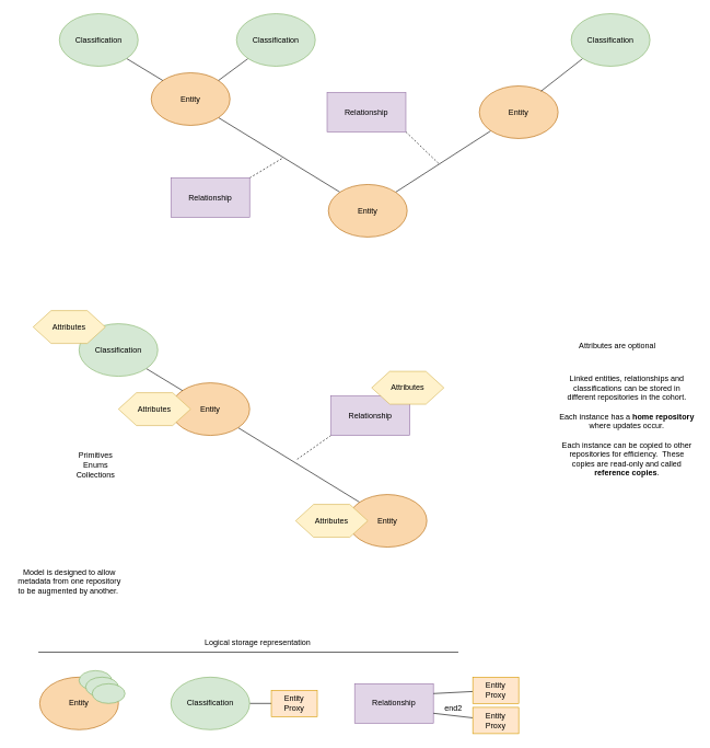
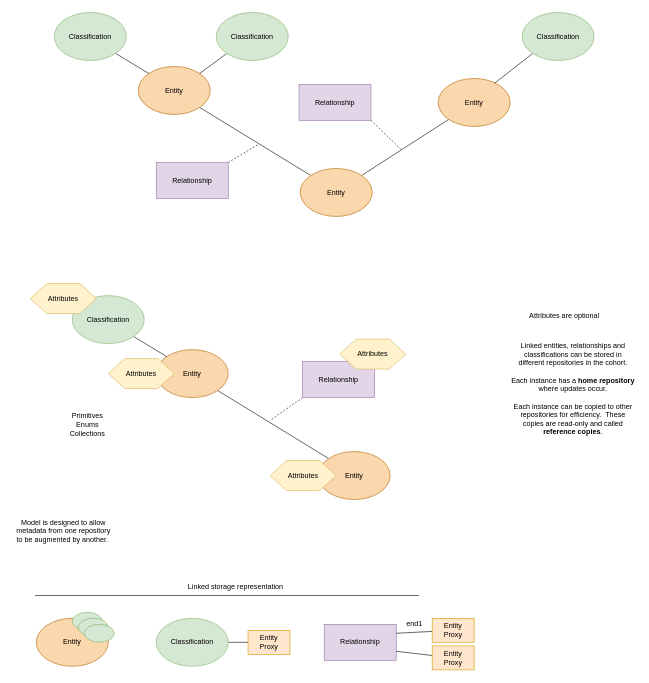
  <mxCell id="0" />
  <mxCell id="1" parent="0" />
  <mxCell id="2" style="rounded=0;orthogonalLoop=1;jettySize=auto;html=1;exitX=1;exitY=1;exitDx=0;exitDy=0;entryX=0;entryY=0;entryDx=0;entryDy=0;endArrow=none;endFill=0;" parent="1" source="3" target="4" edge="1"><mxGeometry relative="1" as="geometry" /></mxCell>
  <mxCell id="3" value="Entity" style="ellipse;whiteSpace=wrap;html=1;fillColor=#fad7ac;strokeColor=#b46504;" parent="1" vertex="1"><mxGeometry x="260" y="582" width="120" height="80" as="geometry" /></mxCell>
  <mxCell id="4" value="Entity" style="ellipse;whiteSpace=wrap;html=1;fillColor=#fad7ac;strokeColor=#b46504;" parent="1" vertex="1"><mxGeometry x="530" y="752" width="120" height="80" as="geometry" /></mxCell>
  <mxCell id="5" style="edgeStyle=none;rounded=0;orthogonalLoop=1;jettySize=auto;html=1;exitX=0;exitY=1;exitDx=0;exitDy=0;endArrow=none;endFill=0;dashed=1;" parent="1" source="6" edge="1"><mxGeometry relative="1" as="geometry"><mxPoint x="450" y="700" as="targetPoint" /></mxGeometry></mxCell>
  <mxCell id="6" value="Relationship" style="rounded=0;whiteSpace=wrap;html=1;fillColor=#e1d5e7;strokeColor=#9673a6;" parent="1" vertex="1"><mxGeometry x="504" y="602" width="120" height="60" as="geometry" /></mxCell>
  <mxCell id="7" style="edgeStyle=none;rounded=0;orthogonalLoop=1;jettySize=auto;html=1;entryX=0;entryY=0;entryDx=0;entryDy=0;endArrow=none;endFill=0;exitX=1;exitY=1;exitDx=0;exitDy=0;" parent="1" source="8" target="3" edge="1"><mxGeometry relative="1" as="geometry"><mxPoint x="210" y="532" as="sourcePoint" /></mxGeometry></mxCell>
  <mxCell id="8" value="Classification" style="ellipse;whiteSpace=wrap;html=1;fillColor=#d5e8d4;strokeColor=#82b366;" parent="1" vertex="1"><mxGeometry x="120" y="492" width="120" height="80" as="geometry" /></mxCell>
  <mxCell id="9" value="Attributes" style="shape=hexagon;perimeter=hexagonPerimeter2;whiteSpace=wrap;html=1;fillColor=#fff2cc;strokeColor=#d6b656;" parent="1" vertex="1"><mxGeometry x="566" y="564.5" width="110" height="50" as="geometry" /></mxCell>
  <mxCell id="10" value="Attributes" style="shape=hexagon;perimeter=hexagonPerimeter2;whiteSpace=wrap;html=1;fillColor=#fff2cc;strokeColor=#d6b656;" parent="1" vertex="1"><mxGeometry x="50" y="472" width="110" height="50" as="geometry" /></mxCell>
  <mxCell id="11" value="Attributes" style="shape=hexagon;perimeter=hexagonPerimeter2;whiteSpace=wrap;html=1;fillColor=#fff2cc;strokeColor=#d6b656;" parent="1" vertex="1"><mxGeometry x="180" y="597" width="110" height="50" as="geometry" /></mxCell>
  <mxCell id="12" value="Attributes are optional" style="text;html=1;align=center;verticalAlign=middle;resizable=0;points=[];;autosize=1;" parent="1" vertex="1"><mxGeometry x="875" y="515" width="130" height="20" as="geometry" /></mxCell>
  <mxCell id="13" value="Linked entities, relationships and classifications can be stored in different repositories in the cohort.&lt;br&gt;&lt;br&gt;Each instance has a &lt;b&gt;home repository&lt;/b&gt; where updates occur.&lt;br&gt;&lt;br&gt;Each instance can be copied to other repositories for efficiency.&amp;nbsp; These copies are read-only and called &lt;b&gt;reference copies&lt;/b&gt;." style="text;html=1;align=center;verticalAlign=middle;resizable=1;points=[];;autosize=0;whiteSpace=wrap;" parent="1" vertex="1"><mxGeometry x="850" y="590" width="210" height="115" as="geometry" /></mxCell>
  <mxCell id="14" style="edgeStyle=none;rounded=0;orthogonalLoop=1;jettySize=auto;html=1;exitX=1;exitY=0.5;exitDx=0;exitDy=0;endArrow=none;endFill=0;" parent="1" source="15" target="16" edge="1"><mxGeometry relative="1" as="geometry" /></mxCell>
  <mxCell id="15" value="Classification&lt;br&gt;" style="ellipse;whiteSpace=wrap;html=1;fillColor=#d5e8d4;strokeColor=#82b366;" parent="1" vertex="1"><mxGeometry x="260" y="1030" width="120" height="80" as="geometry" /></mxCell>
  <mxCell id="16" value="Entity&lt;br&gt;Proxy" style="rounded=0;whiteSpace=wrap;html=1;fillColor=#ffe6cc;strokeColor=#d79b00;" parent="1" vertex="1"><mxGeometry x="413" y="1050" width="70" height="40" as="geometry" /></mxCell>
  <mxCell id="17" value="Entity" style="ellipse;whiteSpace=wrap;html=1;fillColor=#fad7ac;strokeColor=#b46504;" parent="1" vertex="1"><mxGeometry x="60" y="1030" width="120" height="80" as="geometry" /></mxCell>
  <mxCell id="18" value="Relationship" style="rounded=0;whiteSpace=wrap;html=1;fillColor=#e1d5e7;strokeColor=#9673a6;" parent="1" vertex="1"><mxGeometry x="540" y="1040" width="120" height="60" as="geometry" /></mxCell>
  <mxCell id="19" style="edgeStyle=none;rounded=0;orthogonalLoop=1;jettySize=auto;html=1;exitX=1;exitY=0.25;exitDx=0;exitDy=0;endArrow=none;endFill=0;" parent="1" source="18" target="20" edge="1"><mxGeometry relative="1" as="geometry"><mxPoint x="660" y="1070" as="sourcePoint" /></mxGeometry></mxCell>
  <mxCell id="20" value="Entity&lt;br&gt;Proxy" style="rounded=0;whiteSpace=wrap;html=1;fillColor=#ffe6cc;strokeColor=#d79b00;" parent="1" vertex="1"><mxGeometry x="720" y="1030" width="70" height="40" as="geometry" /></mxCell>
  <mxCell id="21" style="edgeStyle=none;rounded=0;orthogonalLoop=1;jettySize=auto;html=1;exitX=1;exitY=0.75;exitDx=0;exitDy=0;endArrow=none;endFill=0;" parent="1" source="18" target="22" edge="1"><mxGeometry relative="1" as="geometry"><mxPoint x="660" y="1120" as="sourcePoint" /></mxGeometry></mxCell>
  <mxCell id="22" value="Entity&lt;br&gt;Proxy" style="rounded=0;whiteSpace=wrap;html=1;fillColor=#ffe6cc;strokeColor=#d79b00;" parent="1" vertex="1"><mxGeometry x="720" y="1076" width="70" height="40" as="geometry" /></mxCell>
- <mxCell id="24" value="end2" style="text;html=1;align=center;verticalAlign=middle;resizable=0;points=[];;autosize=1;" parent="1" vertex="1"><mxGeometry x="670" y="1068" width="40" height="20" as="geometry" /></mxCell>
- <mxCell id="25" value="Logical storage representation" style="text;html=1;align=center;verticalAlign=middle;resizable=0;points=[];;autosize=1;" parent="1" vertex="1"><mxGeometry x="302" y="967" width="180" height="20" as="geometry" /></mxCell>
+ <mxCell id="23" value="end1" style="text;html=1;align=center;verticalAlign=middle;resizable=0;points=[];;autosize=1;" parent="1" vertex="1"><mxGeometry x="670" y="1030" width="40" height="20" as="geometry" /></mxCell>
+ <mxCell id="25" value="Linked storage representation" style="text;html=1;align=center;verticalAlign=middle;resizable=0;points=[];;autosize=1;" parent="1" vertex="1"><mxGeometry x="302" y="967" width="180" height="20" as="geometry" /></mxCell>
  <mxCell id="26" value="" style="endArrow=none;html=1;" parent="1" edge="1"><mxGeometry width="50" height="50" relative="1" as="geometry"><mxPoint x="698" y="992" as="sourcePoint" /><mxPoint x="58" y="992" as="targetPoint" /></mxGeometry></mxCell>
  <mxCell id="27" value="Primitives&lt;br&gt;Enums&lt;br&gt;Collections" style="text;html=1;align=center;verticalAlign=middle;resizable=0;points=[];;autosize=1;" parent="1" vertex="1"><mxGeometry x="110" y="682" width="70" height="50" as="geometry" /></mxCell>
  <mxCell id="28" value="Model is designed to allow&lt;br&gt;metadata from one repository&lt;br&gt;to be augmented by another.&amp;nbsp;" style="text;html=1;align=center;verticalAlign=middle;resizable=0;points=[];;autosize=1;" parent="1" vertex="1"><mxGeometry x="20" y="860" width="170" height="50" as="geometry" /></mxCell>
  <mxCell id="29" style="rounded=0;orthogonalLoop=1;jettySize=auto;html=1;exitX=1;exitY=1;exitDx=0;exitDy=0;entryX=0;entryY=0;entryDx=0;entryDy=0;endArrow=none;endFill=0;" edge="1" parent="1" source="30" target="32"><mxGeometry relative="1" as="geometry" /></mxCell>
  <mxCell id="30" value="Entity" style="ellipse;whiteSpace=wrap;html=1;fillColor=#fad7ac;strokeColor=#b46504;" vertex="1" parent="1"><mxGeometry x="230" y="110" width="120" height="80" as="geometry" /></mxCell>
  <mxCell id="31" style="rounded=0;orthogonalLoop=1;jettySize=auto;html=1;exitX=1;exitY=0;exitDx=0;exitDy=0;entryX=0;entryY=1;entryDx=0;entryDy=0;endArrow=none;endFill=0;" edge="1" parent="1" source="32" target="39"><mxGeometry relative="1" as="geometry" /></mxCell>
  <mxCell id="32" value="Entity" style="ellipse;whiteSpace=wrap;html=1;fillColor=#fad7ac;strokeColor=#b46504;" vertex="1" parent="1"><mxGeometry x="500" y="280" width="120" height="80" as="geometry" /></mxCell>
  <mxCell id="33" style="edgeStyle=none;rounded=0;orthogonalLoop=1;jettySize=auto;html=1;exitX=1;exitY=0;exitDx=0;exitDy=0;endArrow=none;endFill=0;dashed=1;" edge="1" parent="1" source="34"><mxGeometry relative="1" as="geometry"><mxPoint x="430" y="240" as="targetPoint" /></mxGeometry></mxCell>
  <mxCell id="34" value="Relationship" style="rounded=0;whiteSpace=wrap;html=1;fillColor=#e1d5e7;strokeColor=#9673a6;" vertex="1" parent="1"><mxGeometry x="260" y="270" width="120" height="60" as="geometry" /></mxCell>
  <mxCell id="35" style="edgeStyle=none;rounded=0;orthogonalLoop=1;jettySize=auto;html=1;entryX=0;entryY=0;entryDx=0;entryDy=0;endArrow=none;endFill=0;exitX=1;exitY=1;exitDx=0;exitDy=0;" edge="1" parent="1" source="36" target="30"><mxGeometry relative="1" as="geometry"><mxPoint x="180" y="60" as="sourcePoint" /></mxGeometry></mxCell>
  <mxCell id="36" value="Classification" style="ellipse;whiteSpace=wrap;html=1;fillColor=#d5e8d4;strokeColor=#82b366;" vertex="1" parent="1"><mxGeometry x="90" y="20" width="120" height="80" as="geometry" /></mxCell>
  <mxCell id="37" style="edgeStyle=none;rounded=0;orthogonalLoop=1;jettySize=auto;html=1;entryX=1;entryY=0;entryDx=0;entryDy=0;endArrow=none;endFill=0;exitX=0;exitY=1;exitDx=0;exitDy=0;" edge="1" parent="1" source="38" target="30"><mxGeometry relative="1" as="geometry"><mxPoint x="489" y="60" as="sourcePoint" /><mxPoint x="556.574" y="121.716" as="targetPoint" /></mxGeometry></mxCell>
  <mxCell id="38" value="Classification" style="ellipse;whiteSpace=wrap;html=1;fillColor=#d5e8d4;strokeColor=#82b366;" vertex="1" parent="1"><mxGeometry x="360" y="20" width="120" height="80" as="geometry" /></mxCell>
  <mxCell id="39" value="Entity" style="ellipse;whiteSpace=wrap;html=1;fillColor=#fad7ac;strokeColor=#b46504;" vertex="1" parent="1"><mxGeometry x="730" y="130" width="120" height="80" as="geometry" /></mxCell>
  <mxCell id="40" style="edgeStyle=none;rounded=0;orthogonalLoop=1;jettySize=auto;html=1;exitX=1;exitY=1;exitDx=0;exitDy=0;endArrow=none;endFill=0;dashed=1;" edge="1" parent="1" source="41"><mxGeometry relative="1" as="geometry"><mxPoint x="670" y="250" as="targetPoint" /></mxGeometry></mxCell>
  <mxCell id="41" value="Relationship" style="rounded=0;whiteSpace=wrap;html=1;fillColor=#e1d5e7;strokeColor=#9673a6;" vertex="1" parent="1"><mxGeometry x="498" y="140" width="120" height="60" as="geometry" /></mxCell>
  <mxCell id="42" style="edgeStyle=none;rounded=0;orthogonalLoop=1;jettySize=auto;html=1;endArrow=none;endFill=0;exitX=0;exitY=1;exitDx=0;exitDy=0;entryX=0.783;entryY=0.1;entryDx=0;entryDy=0;entryPerimeter=0;" edge="1" parent="1" source="43" target="39"><mxGeometry relative="1" as="geometry"><mxPoint x="986.57" y="80" as="sourcePoint" /><mxPoint x="829.996" y="141.716" as="targetPoint" /></mxGeometry></mxCell>
  <mxCell id="43" value="Classification" style="ellipse;whiteSpace=wrap;html=1;fillColor=#d5e8d4;strokeColor=#82b366;" vertex="1" parent="1"><mxGeometry x="870" y="20" width="120" height="80" as="geometry" /></mxCell>
  <mxCell id="44" value="Attributes" style="shape=hexagon;perimeter=hexagonPerimeter2;whiteSpace=wrap;html=1;fillColor=#fff2cc;strokeColor=#d6b656;" vertex="1" parent="1"><mxGeometry x="450" y="767" width="110" height="50" as="geometry" /></mxCell>
  <mxCell id="45" value="" style="ellipse;whiteSpace=wrap;html=1;fillColor=#d5e8d4;strokeColor=#82b366;" vertex="1" parent="1"><mxGeometry x="120" y="1020" width="50" height="30" as="geometry" /></mxCell>
  <mxCell id="46" value="" style="ellipse;whiteSpace=wrap;html=1;fillColor=#d5e8d4;strokeColor=#82b366;" vertex="1" parent="1"><mxGeometry x="130" y="1030" width="50" height="30" as="geometry" /></mxCell>
  <mxCell id="47" value="" style="ellipse;whiteSpace=wrap;html=1;fillColor=#d5e8d4;strokeColor=#82b366;" vertex="1" parent="1"><mxGeometry x="140" y="1040" width="50" height="30" as="geometry" /></mxCell>
